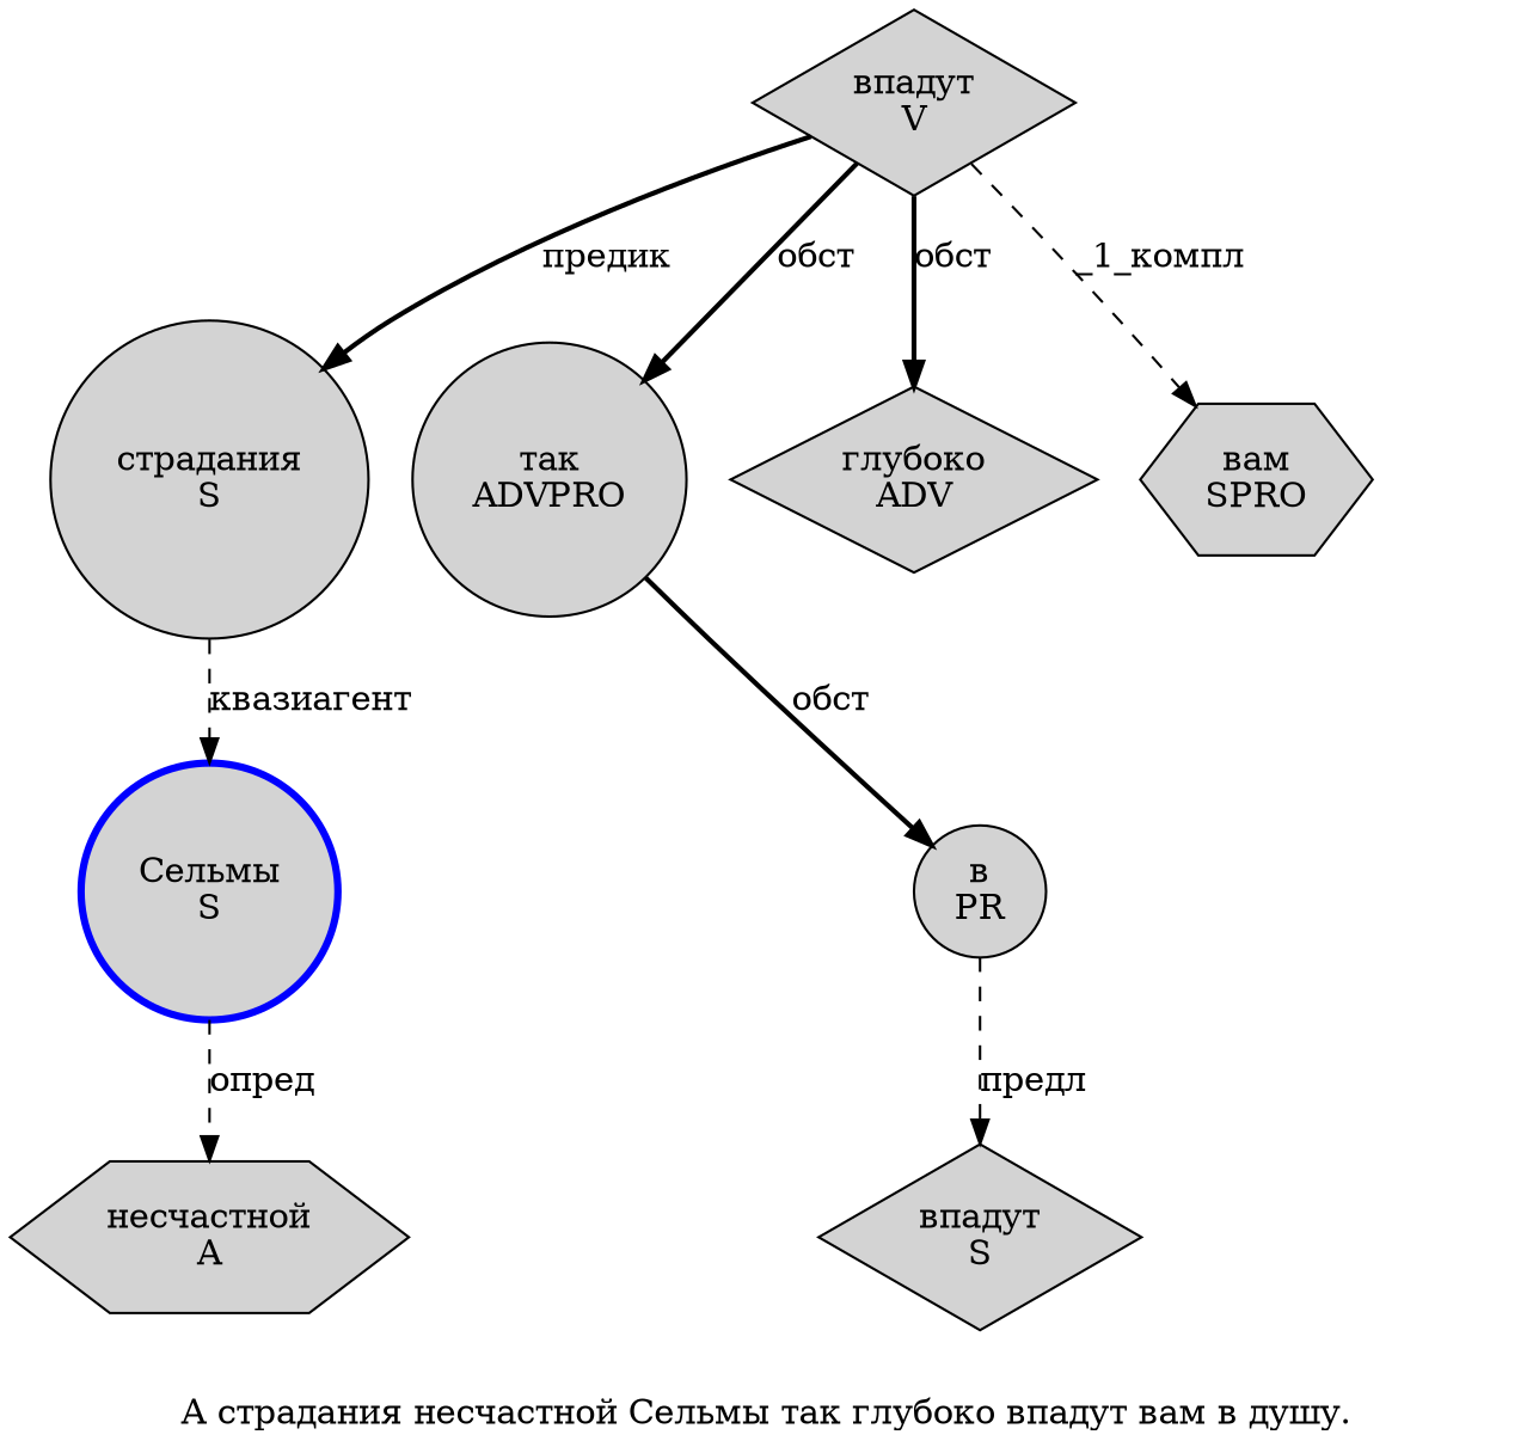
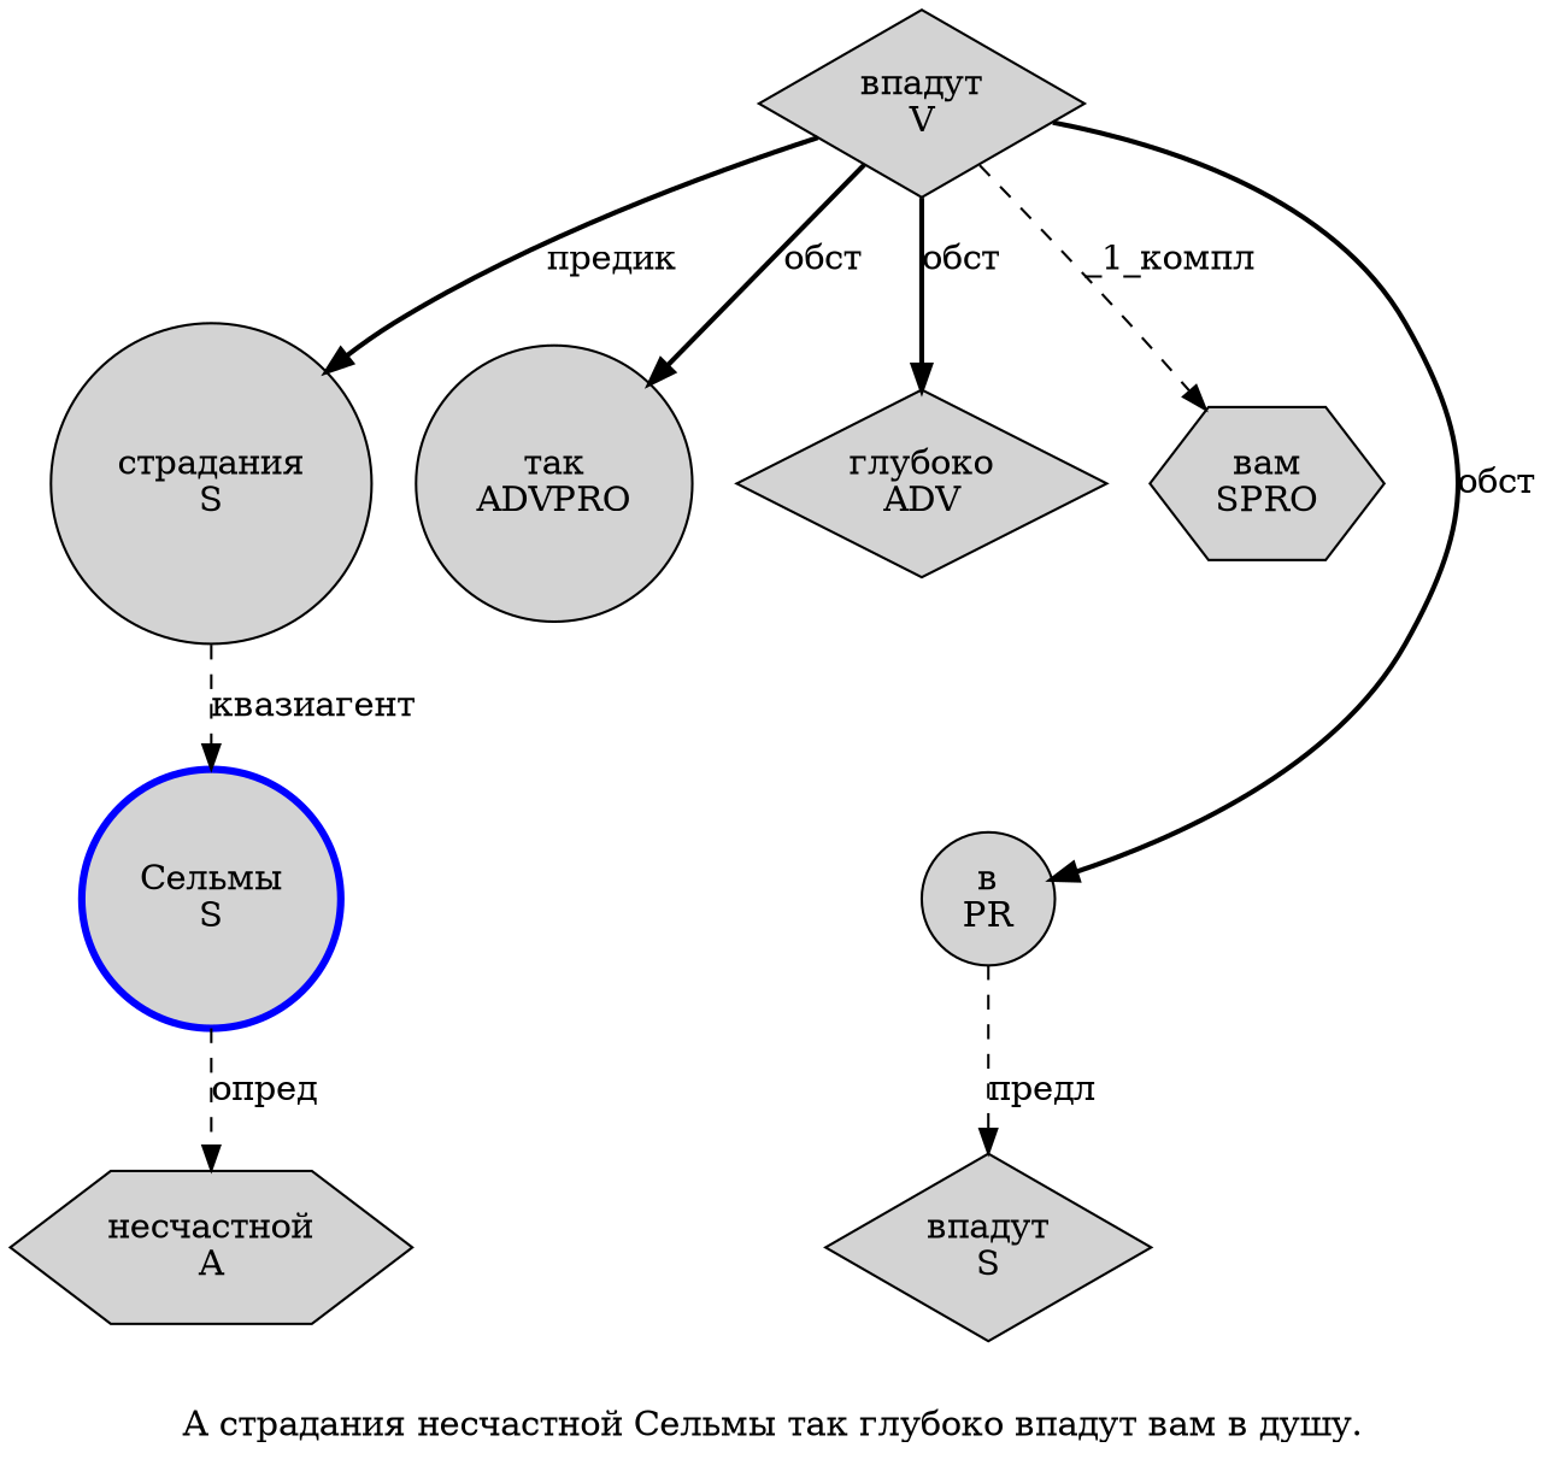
  digraph {
    label="А страдания несчастной Сельмы так глубоко впадут вам в душу."
    node [fillcolor=lightgray penwidth=1 shape=circle style=filled]
    edge [style=bold]
    n1 [label="впадут\nV" shape=diamond]
    n2 [label="страдания\nS"]
    n3 [label="так\nADVPRO"]
    n4 [label="глубоко\nADV" shape=diamond]
    n5 [label="вам\nSPRO" shape=hexagon]
    n6 [label="в\nPR"]
    n7 [color=blue label="Сельмы\nS" penwidth=3]
    n8 [label="несчастной\nA" shape=hexagon]
    n9 [label="впадут\nS" shape=diamond]
    n1 -> n2 [label="предик"]
    n1 -> n3 [label="обст"]
    n1 -> n4 [label="обст"]
    n1 -> n5 [label="_1_компл" style=dashed]
-   n3 -> n6 [label="обст"]
+   n1 -> n6 [label="обст"]
    n2 -> n7 [label="квазиагент" style=dashed]
    n6 -> n9 [label="предл" style=dashed]
    n7 -> n8 [label="опред" style=dashed]
  }
